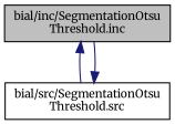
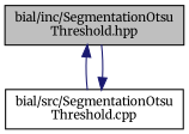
  digraph {
    fontname=Merriweather
    node [color=black fontname=Merriweather fontsize=10 shape=record style=filled]
    edge [color=midnightblue dir=back fontname=Merriweather fontsize=10 labelfontname=Helvetica labelfontsize=10 style=solid]
-   n1 [fillcolor=grey75 fontcolor=black height=0.2 label="bial/inc/SegmentationOtsu\lThreshold.inc" width=0.4]
-   n2 [fillcolor=white height=0.2 label="bial/src/SegmentationOtsu\lThreshold.src" width=0.4]
+   n1 [fillcolor=grey75 fontcolor=black height=0.2 label="bial/inc/SegmentationOtsu\lThreshold.hpp" width=0.4]
+   n2 [fillcolor=white height=0.2 label="bial/src/SegmentationOtsu\lThreshold.cpp" width=0.4]
    n1 -> n2
    n2 -> n1
  }
